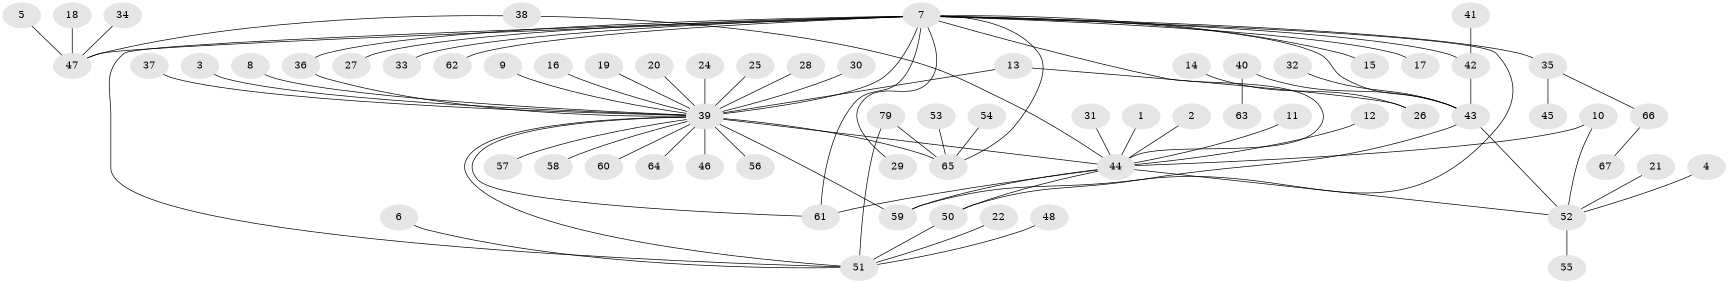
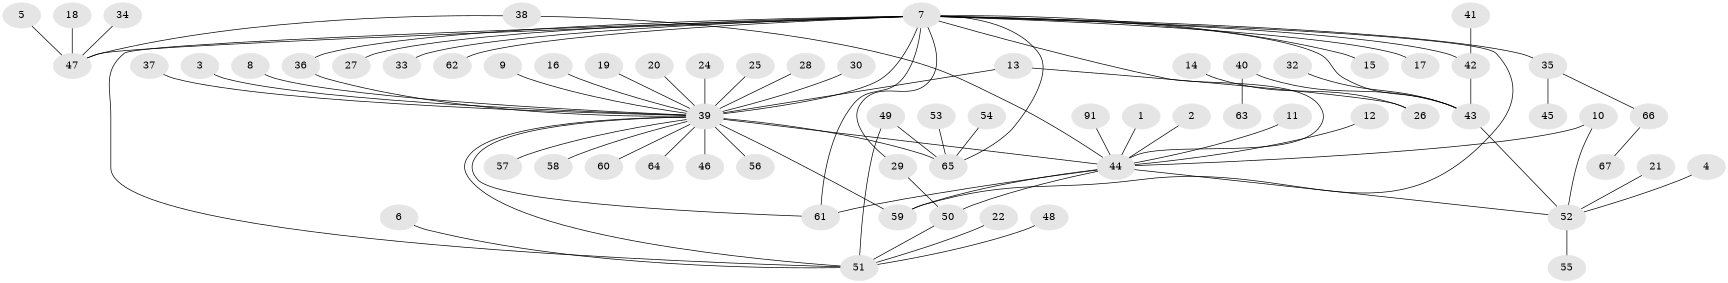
  graph {
    node [color=gray90 style=filled]
    edge [weight=1.0]
    1
    44
    52
    59
    61
    50
    2
    3
    39
    51
    65
    46
    56
    57
    58
    60
    64
    4
    55
    5
    47
    6
    7
    15
    17
    27
    29
    33
    35
    36
    42
    43
    62
    45
    66
    67
    8
    9
    10
    11
    12
    13
    26
    14
    16
    18
    19
    20
    21
    22
    24
    25
    28
    30
-   31
+   31 [label=91]
    32
    34
    37
    38
    40
    63
    41
    48
-   49 [label=79]
+   49
    53
    54
    1 -- 44
    44 -- 52
    44 -- 59
    44 -- 61
    44 -- 50
    52 -- 55
    50 -- 51
    2 -- 44
    3 -- 39
    39 -- 44 [weight=2.0]
    39 -- 59
    39 -- 61
    39 -- 51
    39 -- 65
    39 -- 46 [weight=3.0]
    39 -- 56
    39 -- 57
    39 -- 58
    39 -- 60
    39 -- 64
    4 -- 52
    5 -- 47
    6 -- 51
    7 -- 44
    7 -- 59
    7 -- 61 [weight=2.0]
    7 -- 39 [weight=4.0]
    7 -- 51
    7 -- 65
    7 -- 47
    7 -- 15 [weight=2.0]
    7 -- 17
    7 -- 27
    7 -- 29
    7 -- 33
    7 -- 35
    7 -- 36
    7 -- 42
    7 -- 43
    7 -- 62
    35 -- 45
    35 -- 66
    36 -- 39
    42 -- 43
    43 -- 52
-   43 -- 50
+   29 -- 50
    66 -- 67
    8 -- 39
    9 -- 39
    10 -- 44
    10 -- 52
    11 -- 44
    12 -- 44
    13 -- 39
    13 -- 26
    14 -- 26
    16 -- 39
    18 -- 47
    19 -- 39
    20 -- 39
    21 -- 52
    22 -- 51
    24 -- 39
    25 -- 39
    28 -- 39
    30 -- 39
    31 -- 44
    32 -- 43
    34 -- 47
    37 -- 39
    38 -- 44
    38 -- 47
    40 -- 43
    40 -- 63
    41 -- 42
    48 -- 51
    49 -- 51
    49 -- 65
    53 -- 65
    54 -- 65
  }
